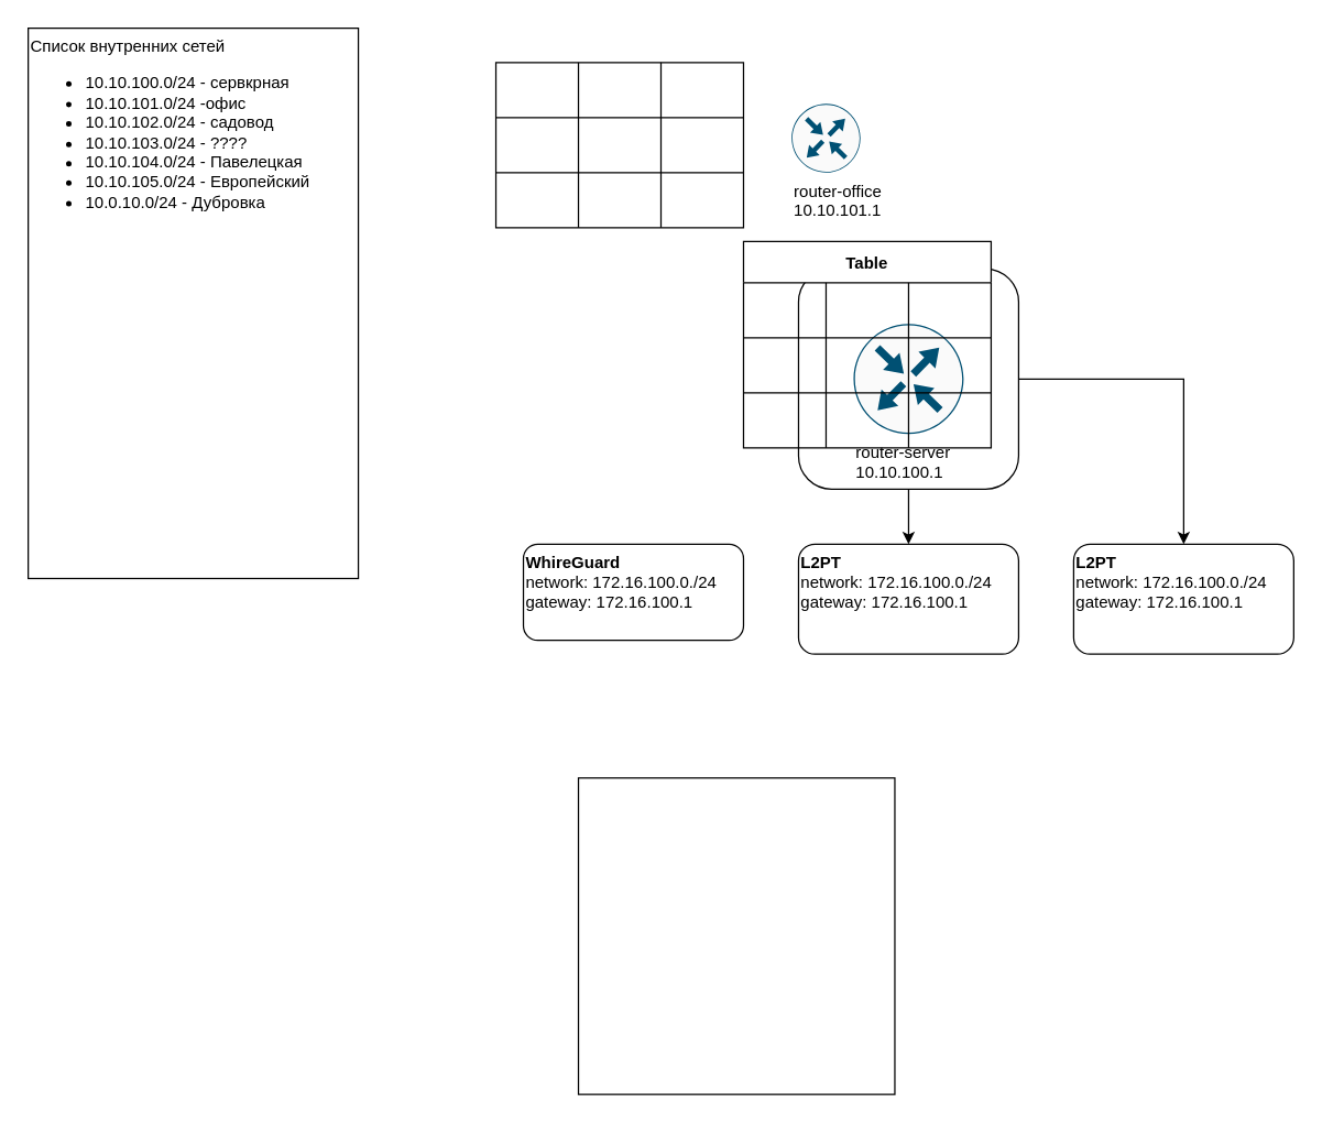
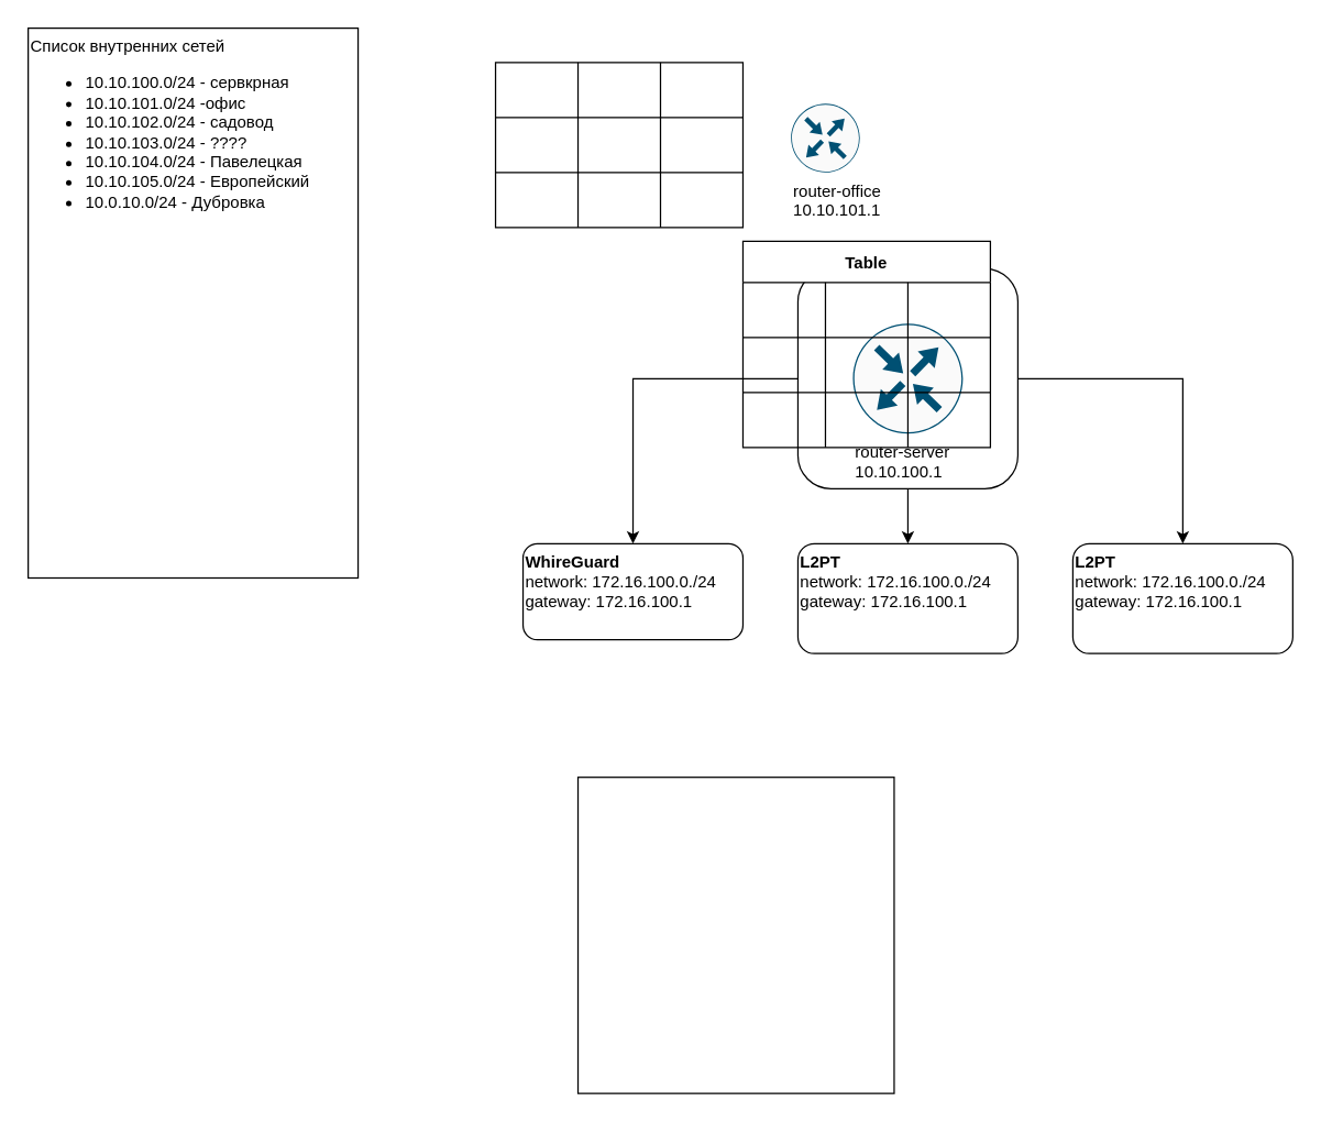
  <mxCell id="0" />
  <mxCell id="1" parent="0" />
+ <mxCell id="2" style="edgeStyle=orthogonalEdgeStyle;rounded=0;orthogonalLoop=1;jettySize=auto;html=1;" parent="1" source="7" target="4" edge="1"><mxGeometry relative="1" as="geometry" /></mxCell>
  <mxCell id="3" value="router-office&lt;br&gt;10.10.101.1" style="sketch=0;points=[[0.5,0,0],[1,0.5,0],[0.5,1,0],[0,0.5,0],[0.145,0.145,0],[0.856,0.145,0],[0.855,0.856,0],[0.145,0.855,0]];verticalLabelPosition=bottom;html=1;verticalAlign=top;aspect=fixed;align=left;pointerEvents=1;shape=mxgraph.cisco19.rect;prIcon=router;fillColor=#FAFAFA;strokeColor=#005073;" parent="1" vertex="1"><mxGeometry x="575" y="75" width="50" height="50" as="geometry" /></mxCell>
  <mxCell id="4" value="&lt;b&gt;WhireGuard&lt;/b&gt;&lt;br&gt;network: 172.16.100.0./24&lt;br&gt;gateway: 172.16.100.1" style="rounded=1;whiteSpace=wrap;html=1;align=left;verticalAlign=top;" parent="1" vertex="1"><mxGeometry x="380" y="395" width="160" height="70" as="geometry" /></mxCell>
  <mxCell id="5" value="" style="group" parent="1" vertex="1" connectable="0"><mxGeometry x="580" y="195" width="160" height="160" as="geometry" /></mxCell>
  <mxCell id="6" value="" style="rounded=1;whiteSpace=wrap;html=1;" parent="5" vertex="1"><mxGeometry width="160" height="160" as="geometry" /></mxCell>
  <mxCell id="7" value="router-server&lt;br&gt;10.10.100.1" style="sketch=0;points=[[0.5,0,0],[1,0.5,0],[0.5,1,0],[0,0.5,0],[0.145,0.145,0],[0.856,0.145,0],[0.855,0.856,0],[0.145,0.855,0]];verticalLabelPosition=bottom;html=1;verticalAlign=top;aspect=fixed;align=left;pointerEvents=1;shape=mxgraph.cisco19.rect;prIcon=router;fillColor=#FAFAFA;strokeColor=#005073;" parent="5" vertex="1"><mxGeometry x="40" y="40" width="80" height="80" as="geometry" /></mxCell>
  <mxCell id="8" value="&lt;b&gt;L2PT&lt;/b&gt;&lt;br&gt;network: 172.16.100.0./24&lt;br&gt;gateway: 172.16.100.1" style="rounded=1;whiteSpace=wrap;html=1;align=left;verticalAlign=top;" parent="1" vertex="1"><mxGeometry x="580" y="395" width="160" height="80" as="geometry" /></mxCell>
  <mxCell id="9" value="&lt;b&gt;L2PT&lt;/b&gt;&lt;br&gt;network: 172.16.100.0./24&lt;br&gt;gateway: 172.16.100.1" style="rounded=1;whiteSpace=wrap;html=1;align=left;verticalAlign=top;" parent="1" vertex="1"><mxGeometry x="780" y="395" width="160" height="80" as="geometry" /></mxCell>
  <mxCell id="10" style="edgeStyle=orthogonalEdgeStyle;rounded=0;orthogonalLoop=1;jettySize=auto;html=1;entryX=0.5;entryY=0;entryDx=0;entryDy=0;" parent="1" source="6" target="8" edge="1"><mxGeometry relative="1" as="geometry" /></mxCell>
  <mxCell id="11" style="edgeStyle=orthogonalEdgeStyle;rounded=0;orthogonalLoop=1;jettySize=auto;html=1;" parent="1" source="6" target="9" edge="1"><mxGeometry relative="1" as="geometry" /></mxCell>
  <mxCell id="12" value="Список внутренних сетей&lt;br&gt;&lt;ul&gt;&lt;li&gt;10.10.100.0/24 - сервкрная&lt;/li&gt;&lt;li&gt;10.10.101.0/24 -офис&lt;/li&gt;&lt;li&gt;10.10.102.0/24 - садовод&lt;/li&gt;&lt;li&gt;10.10.103.0/24 - ????&lt;/li&gt;&lt;li&gt;10.10.104.0/24 - Павелецкая&lt;/li&gt;&lt;li&gt;10.10.105.0/24 - Европейский&lt;/li&gt;&lt;li&gt;10.0.10.0/24 - Дубровка&lt;/li&gt;&lt;/ul&gt;" style="rounded=0;whiteSpace=wrap;html=1;align=left;verticalAlign=top;glass=0;sketch=0;" vertex="1" parent="1"><mxGeometry x="20" y="20" width="240" height="400" as="geometry" /></mxCell>
  <mxCell id="13" value="" style="shape=table;html=1;whiteSpace=wrap;startSize=0;container=1;collapsible=0;childLayout=tableLayout;rounded=0;glass=0;sketch=0;" vertex="1" parent="1"><mxGeometry x="360" y="45" width="180" height="120" as="geometry" /></mxCell>
  <mxCell id="14" value="" style="shape=tableRow;horizontal=0;startSize=0;swimlaneHead=0;swimlaneBody=0;top=0;left=0;bottom=0;right=0;collapsible=0;dropTarget=0;fillColor=none;points=[[0,0.5],[1,0.5]];portConstraint=eastwest;rounded=0;glass=0;sketch=0;" vertex="1" parent="13"><mxGeometry width="180" height="40" as="geometry" /></mxCell>
  <mxCell id="15" value="" style="shape=partialRectangle;html=1;whiteSpace=wrap;connectable=0;fillColor=none;top=0;left=0;bottom=0;right=0;overflow=hidden;rounded=0;glass=0;sketch=0;" vertex="1" parent="14"><mxGeometry width="60" height="40" as="geometry"><mxRectangle width="60" height="40" as="alternateBounds" /></mxGeometry></mxCell>
  <mxCell id="16" value="" style="shape=partialRectangle;html=1;whiteSpace=wrap;connectable=0;fillColor=none;top=0;left=0;bottom=0;right=0;overflow=hidden;rounded=0;glass=0;sketch=0;" vertex="1" parent="14"><mxGeometry x="60" width="60" height="40" as="geometry"><mxRectangle width="60" height="40" as="alternateBounds" /></mxGeometry></mxCell>
  <mxCell id="17" value="" style="shape=partialRectangle;html=1;whiteSpace=wrap;connectable=0;fillColor=none;top=0;left=0;bottom=0;right=0;overflow=hidden;rounded=0;glass=0;sketch=0;" vertex="1" parent="14"><mxGeometry x="120" width="60" height="40" as="geometry"><mxRectangle width="60" height="40" as="alternateBounds" /></mxGeometry></mxCell>
  <mxCell id="18" value="" style="shape=tableRow;horizontal=0;startSize=0;swimlaneHead=0;swimlaneBody=0;top=0;left=0;bottom=0;right=0;collapsible=0;dropTarget=0;fillColor=none;points=[[0,0.5],[1,0.5]];portConstraint=eastwest;rounded=0;glass=0;sketch=0;" vertex="1" parent="13"><mxGeometry y="40" width="180" height="40" as="geometry" /></mxCell>
  <mxCell id="19" value="" style="shape=partialRectangle;html=1;whiteSpace=wrap;connectable=0;fillColor=none;top=0;left=0;bottom=0;right=0;overflow=hidden;rounded=0;glass=0;sketch=0;" vertex="1" parent="18"><mxGeometry width="60" height="40" as="geometry"><mxRectangle width="60" height="40" as="alternateBounds" /></mxGeometry></mxCell>
  <mxCell id="20" value="" style="shape=partialRectangle;html=1;whiteSpace=wrap;connectable=0;fillColor=none;top=0;left=0;bottom=0;right=0;overflow=hidden;rounded=0;glass=0;sketch=0;" vertex="1" parent="18"><mxGeometry x="60" width="60" height="40" as="geometry"><mxRectangle width="60" height="40" as="alternateBounds" /></mxGeometry></mxCell>
  <mxCell id="21" value="" style="shape=partialRectangle;html=1;whiteSpace=wrap;connectable=0;fillColor=none;top=0;left=0;bottom=0;right=0;overflow=hidden;rounded=0;glass=0;sketch=0;" vertex="1" parent="18"><mxGeometry x="120" width="60" height="40" as="geometry"><mxRectangle width="60" height="40" as="alternateBounds" /></mxGeometry></mxCell>
  <mxCell id="22" value="" style="shape=tableRow;horizontal=0;startSize=0;swimlaneHead=0;swimlaneBody=0;top=0;left=0;bottom=0;right=0;collapsible=0;dropTarget=0;fillColor=none;points=[[0,0.5],[1,0.5]];portConstraint=eastwest;rounded=0;glass=0;sketch=0;" vertex="1" parent="13"><mxGeometry y="80" width="180" height="40" as="geometry" /></mxCell>
  <mxCell id="23" value="" style="shape=partialRectangle;html=1;whiteSpace=wrap;connectable=0;fillColor=none;top=0;left=0;bottom=0;right=0;overflow=hidden;rounded=0;glass=0;sketch=0;" vertex="1" parent="22"><mxGeometry width="60" height="40" as="geometry"><mxRectangle width="60" height="40" as="alternateBounds" /></mxGeometry></mxCell>
  <mxCell id="24" value="" style="shape=partialRectangle;html=1;whiteSpace=wrap;connectable=0;fillColor=none;top=0;left=0;bottom=0;right=0;overflow=hidden;rounded=0;glass=0;sketch=0;" vertex="1" parent="22"><mxGeometry x="60" width="60" height="40" as="geometry"><mxRectangle width="60" height="40" as="alternateBounds" /></mxGeometry></mxCell>
  <mxCell id="25" value="" style="shape=partialRectangle;html=1;whiteSpace=wrap;connectable=0;fillColor=none;top=0;left=0;bottom=0;right=0;overflow=hidden;pointerEvents=1;rounded=0;glass=0;sketch=0;" vertex="1" parent="22"><mxGeometry x="120" width="60" height="40" as="geometry"><mxRectangle width="60" height="40" as="alternateBounds" /></mxGeometry></mxCell>
  <mxCell id="26" value="&lt;table&gt;&lt;tbody&gt;&lt;tr&gt;&lt;td&gt;&lt;br&gt;&lt;/td&gt;&lt;td&gt;&lt;br&gt;&lt;/td&gt;&lt;/tr&gt;&lt;tr&gt;&lt;td&gt;&lt;br&gt;&lt;/td&gt;&lt;td&gt;&lt;br&gt;&lt;/td&gt;&lt;/tr&gt;&lt;/tbody&gt;&lt;/table&gt;" style="text;html=1;align=center;verticalAlign=middle;resizable=0;points=[];autosize=1;strokeColor=none;fillColor=none;" vertex="1" parent="1"><mxGeometry x="925" y="535" width="30" height="40" as="geometry" /></mxCell>
  <mxCell id="27" value="&lt;table&gt;&lt;tbody&gt;&lt;tr&gt;&lt;td&gt;&lt;/td&gt;&lt;td&gt;&lt;br&gt;&lt;/td&gt;&lt;/tr&gt;&lt;tr&gt;&lt;td&gt;&lt;br&gt;&lt;/td&gt;&lt;td&gt;&lt;br&gt;&lt;/td&gt;&lt;/tr&gt;&lt;/tbody&gt;&lt;/table&gt;" style="whiteSpace=wrap;html=1;rounded=0;glass=0;sketch=0;" vertex="1" parent="1"><mxGeometry x="420" y="565" width="230" height="230" as="geometry" /></mxCell>
  <mxCell id="28" value="Table" style="shape=table;startSize=30;container=1;collapsible=0;childLayout=tableLayout;fontStyle=1;align=center;rounded=0;glass=0;sketch=0;" vertex="1" parent="1"><mxGeometry x="540" y="175" width="180" height="150" as="geometry" /></mxCell>
  <mxCell id="29" value="" style="shape=tableRow;horizontal=0;startSize=0;swimlaneHead=0;swimlaneBody=0;top=0;left=0;bottom=0;right=0;collapsible=0;dropTarget=0;fillColor=none;points=[[0,0.5],[1,0.5]];portConstraint=eastwest;rounded=0;glass=0;sketch=0;" vertex="1" parent="28"><mxGeometry y="30" width="180" height="40" as="geometry" /></mxCell>
  <mxCell id="30" value="" style="shape=partialRectangle;html=1;whiteSpace=wrap;connectable=0;fillColor=none;top=0;left=0;bottom=0;right=0;overflow=hidden;rounded=0;glass=0;sketch=0;" vertex="1" parent="29"><mxGeometry width="60" height="40" as="geometry"><mxRectangle width="60" height="40" as="alternateBounds" /></mxGeometry></mxCell>
  <mxCell id="31" value="" style="shape=partialRectangle;html=1;whiteSpace=wrap;connectable=0;fillColor=none;top=0;left=0;bottom=0;right=0;overflow=hidden;rounded=0;glass=0;sketch=0;" vertex="1" parent="29"><mxGeometry x="60" width="60" height="40" as="geometry"><mxRectangle width="60" height="40" as="alternateBounds" /></mxGeometry></mxCell>
  <mxCell id="32" value="" style="shape=partialRectangle;html=1;whiteSpace=wrap;connectable=0;fillColor=none;top=0;left=0;bottom=0;right=0;overflow=hidden;rounded=0;glass=0;sketch=0;" vertex="1" parent="29"><mxGeometry x="120" width="60" height="40" as="geometry"><mxRectangle width="60" height="40" as="alternateBounds" /></mxGeometry></mxCell>
  <mxCell id="33" value="" style="shape=tableRow;horizontal=0;startSize=0;swimlaneHead=0;swimlaneBody=0;top=0;left=0;bottom=0;right=0;collapsible=0;dropTarget=0;fillColor=none;points=[[0,0.5],[1,0.5]];portConstraint=eastwest;rounded=0;glass=0;sketch=0;" vertex="1" parent="28"><mxGeometry y="70" width="180" height="40" as="geometry" /></mxCell>
  <mxCell id="34" value="" style="shape=partialRectangle;html=1;whiteSpace=wrap;connectable=0;fillColor=none;top=0;left=0;bottom=0;right=0;overflow=hidden;rounded=0;glass=0;sketch=0;" vertex="1" parent="33"><mxGeometry width="60" height="40" as="geometry"><mxRectangle width="60" height="40" as="alternateBounds" /></mxGeometry></mxCell>
  <mxCell id="35" value="" style="shape=partialRectangle;html=1;whiteSpace=wrap;connectable=0;fillColor=none;top=0;left=0;bottom=0;right=0;overflow=hidden;rounded=0;glass=0;sketch=0;" vertex="1" parent="33"><mxGeometry x="60" width="60" height="40" as="geometry"><mxRectangle width="60" height="40" as="alternateBounds" /></mxGeometry></mxCell>
  <mxCell id="36" value="" style="shape=partialRectangle;html=1;whiteSpace=wrap;connectable=0;fillColor=none;top=0;left=0;bottom=0;right=0;overflow=hidden;rounded=0;glass=0;sketch=0;" vertex="1" parent="33"><mxGeometry x="120" width="60" height="40" as="geometry"><mxRectangle width="60" height="40" as="alternateBounds" /></mxGeometry></mxCell>
  <mxCell id="37" value="" style="shape=tableRow;horizontal=0;startSize=0;swimlaneHead=0;swimlaneBody=0;top=0;left=0;bottom=0;right=0;collapsible=0;dropTarget=0;fillColor=none;points=[[0,0.5],[1,0.5]];portConstraint=eastwest;rounded=0;glass=0;sketch=0;" vertex="1" parent="28"><mxGeometry y="110" width="180" height="40" as="geometry" /></mxCell>
  <mxCell id="38" value="" style="shape=partialRectangle;html=1;whiteSpace=wrap;connectable=0;fillColor=none;top=0;left=0;bottom=0;right=0;overflow=hidden;rounded=0;glass=0;sketch=0;" vertex="1" parent="37"><mxGeometry width="60" height="40" as="geometry"><mxRectangle width="60" height="40" as="alternateBounds" /></mxGeometry></mxCell>
  <mxCell id="39" value="" style="shape=partialRectangle;html=1;whiteSpace=wrap;connectable=0;fillColor=none;top=0;left=0;bottom=0;right=0;overflow=hidden;rounded=0;glass=0;sketch=0;" vertex="1" parent="37"><mxGeometry x="60" width="60" height="40" as="geometry"><mxRectangle width="60" height="40" as="alternateBounds" /></mxGeometry></mxCell>
  <mxCell id="40" value="" style="shape=partialRectangle;html=1;whiteSpace=wrap;connectable=0;fillColor=none;top=0;left=0;bottom=0;right=0;overflow=hidden;rounded=0;glass=0;sketch=0;" vertex="1" parent="37"><mxGeometry x="120" width="60" height="40" as="geometry"><mxRectangle width="60" height="40" as="alternateBounds" /></mxGeometry></mxCell>
